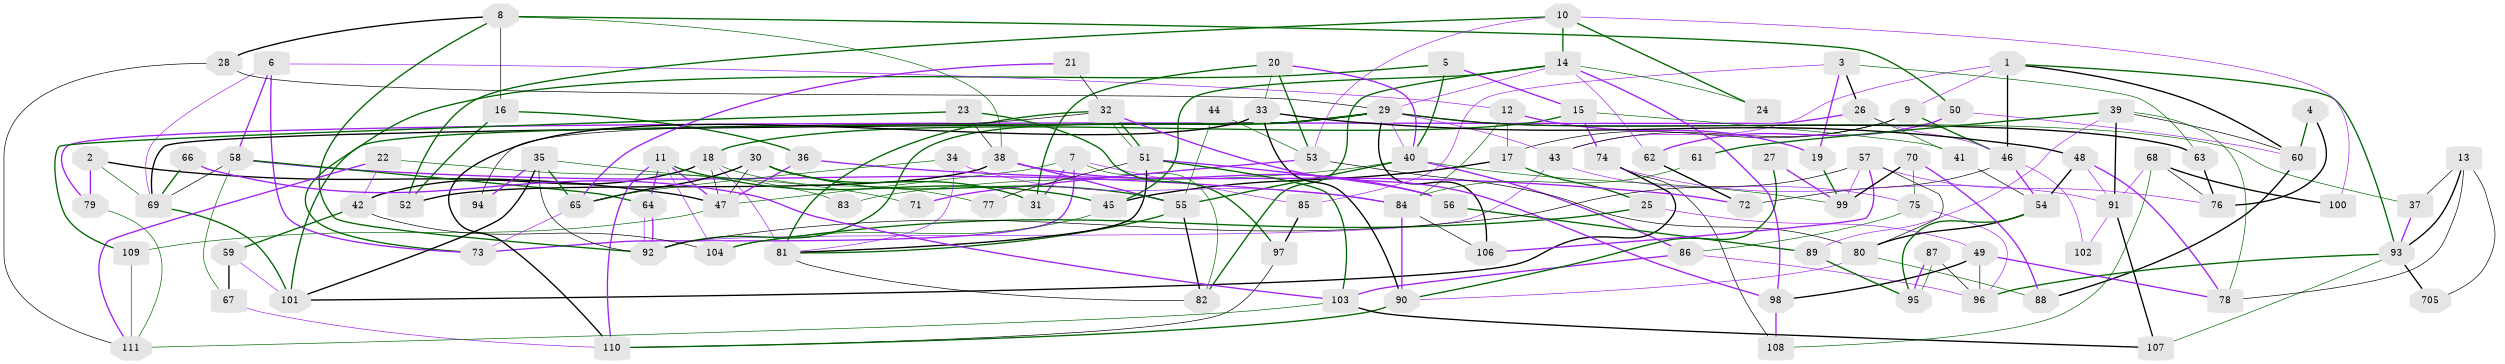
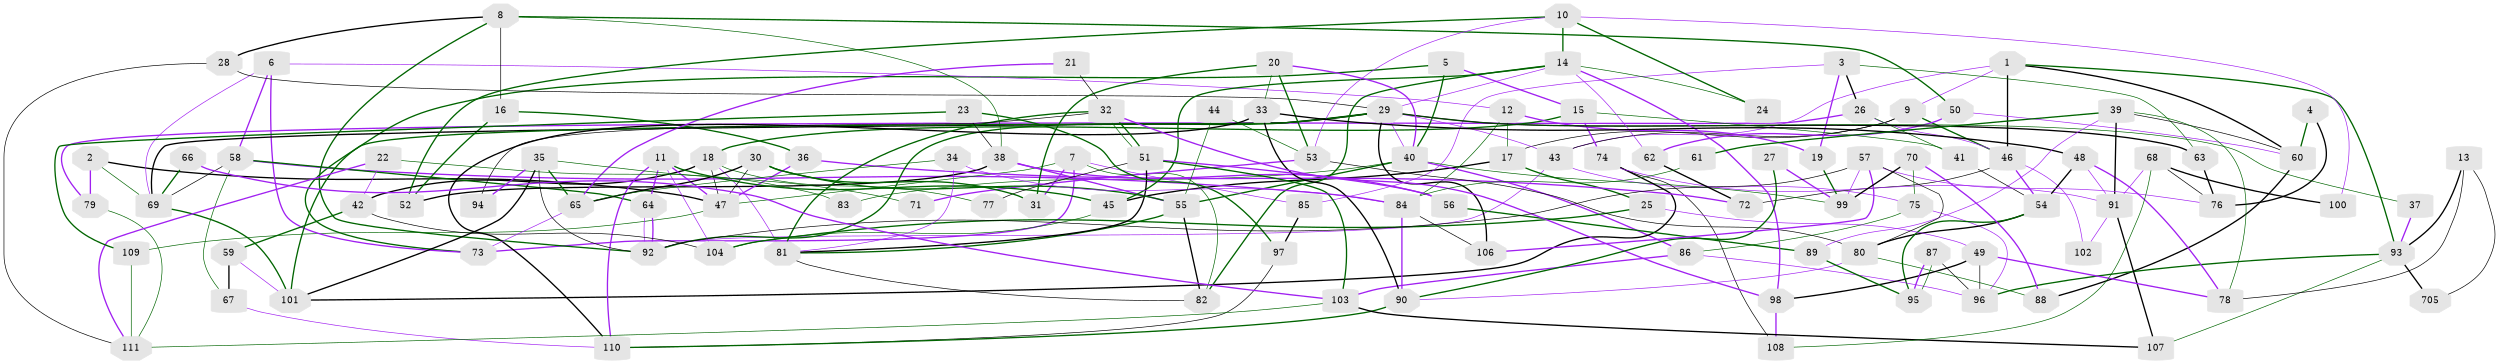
  graph {
    node [color=gray90 shape=octagon style=filled]
    edge [color=darkgreen style=bold]
    1
    9
    43 [shape=cylinder]
    46 [shape=cylinder]
    60 [shape=cylinder]
    93
    17 [shape=cylinder]
    92
    75
    72
    54 [shape=cylinder]
    102 [shape=cylinder]
    88
    n14 [label=705]
    96 [shape=cylinder]
    107 [shape=cylinder]
    47 [shape=cylinder]
    2
    69 [shape=cylinder]
    79
    109 [shape=cylinder]
    101
    111
    3 [shape=cylinder]
    19
    26
    63
    85 [shape=cylinder]
    99
    41 [shape=cylinder]
    76 [shape=cylinder]
    97 [shape=cylinder]
    4
    5 [shape=cylinder]
    15 [shape=cylinder]
    40 [shape=cylinder]
    73
    18
    74 [shape=cylinder]
    83
    55 [shape=cylinder]
    86
    6 [shape=cylinder]
    12
    58
    84 [shape=cylinder]
    64
    67 [shape=cylinder]
    7
    31
    82
    16 [shape=cylinder]
    8
    28
    38
    50
    52 [shape=cylinder]
    36
    29
    56 [shape=cylinder]
    62
    45 [shape=cylinder]
    25 [shape=cylinder]
    14 [shape=cylinder]
    10
    24 [shape=cylinder]
    53
    100 [shape=cylinder]
    98
    71
    80 [shape=cylinder]
    11
    104
    110 [shape=cylinder]
    90
    106
    13 [shape=cylinder]
    37 [shape=cylinder]
    78 [shape=cylinder]
    108 [shape=cylinder]
    42
    77
    81
    91 [shape=cylinder]
    49
    59
    20 [shape=cylinder]
    33
    48
    21 [shape=cylinder]
    32 [shape=cylinder]
    65
    51 [shape=cylinder]
    94 [shape=cylinder]
    22 [shape=cylinder]
    23 [shape=cylinder]
    27 [shape=cylinder]
    30
    103 [shape=cylinder]
    34
    35 [shape=cylinder]
    89
    39 [shape=cylinder]
    61 [shape=cylinder]
    95
    44 [shape=cylinder]
    57 [shape=cylinder]
    66
    68 [shape=cylinder]
    70
    87
    1 -- 9 [color=purple style=solid]
    1 -- 43 [color=purple style=solid]
    1 -- 46 [color=black]
    1 -- 60 [color=black]
    1 -- 93
    9 -- 43 [color=black style=solid]
    9 -- 46
    9 -- 17 [color=black style=solid]
    43 -- 92 [color=purple style=solid]
    43 -- 75 [color=purple style=solid]
    46 -- 72 [color=black style=solid]
    46 -- 54 [color=purple]
    46 -- 102 [color=purple style=solid]
    60 -- 88 [color=black]
    93 -- n14 [color=black]
    93 -- 96
    93 -- 107 [style=solid]
    17 -- 45 [color=black]
    17 -- 25
    75 -- 96 [color=purple style=solid]
    75 -- 86 [style=solid]
    54 -- 80 [color=black]
    54 -- 95
    47 -- 109 [style=solid]
    2 -- 47 [color=black]
    2 -- 69 [style=solid]
    2 -- 79 [color=purple]
    69 -- 101
    79 -- 111 [style=solid]
    109 -- 111 [style=solid]
    3 -- 19 [color=purple]
    3 -- 26 [color=black]
    3 -- 63 [style=solid]
    3 -- 85 [color=purple style=solid]
    19 -- 99
    26 -- 46 [color=purple style=solid]
    26 -- 79 [color=purple]
    26 -- 41 [style=solid]
    63 -- 76 [color=black]
    85 -- 97 [color=black]
    41 -- 54 [color=black style=solid]
    97 -- 110 [color=black style=solid]
    4 -- 60
    4 -- 76 [color=black]
    5 -- 15 [color=purple]
    5 -- 40
    5 -- 73
    15 -- 41 [style=solid]
    15 -- 18
    15 -- 74 [color=purple]
    40 -- 99 [style=solid]
    40 -- 83 [style=solid]
    40 -- 55
    40 -- 86 [color=purple]
    18 -- 47 [color=black style=solid]
    18 -- 42 [color=black]
    18 -- 77 [style=solid]
    18 -- 81 [color=purple style=solid]
    74 -- 101 [color=black]
    74 -- 108 [color=black style=solid]
    74 -- 91 [color=purple style=solid]
    55 -- 82 [color=black]
    55 -- 81
    86 -- 96 [color=purple style=solid]
    86 -- 103 [color=purple]
    6 -- 69 [color=purple style=solid]
    6 -- 73 [color=purple]
    6 -- 12 [color=purple style=solid]
    6 -- 58 [color=purple]
    12 -- 17 [style=solid]
    12 -- 19 [color=purple]
    12 -- 84 [style=solid]
    58 -- 69 [color=black style=solid]
    58 -- 84 [color=purple]
    58 -- 64
    58 -- 67 [style=solid]
    84 -- 90 [color=purple]
    84 -- 106 [color=black style=solid]
    64 -- 92 [color=purple style=solid]
    64 -- 92 [color=purple]
    67 -- 110 [color=purple style=solid]
    7 -- 47 [style=solid]
    7 -- 85 [color=purple style=solid]
    7 -- 73 [color=purple]
    7 -- 31 [color=purple]
    7 -- 82 [style=solid]
    16 -- 52
    16 -- 36
    8 -- 92
    8 -- 16 [color=black style=solid]
    8 -- 28 [color=black]
    8 -- 38 [style=solid]
    8 -- 50
    28 -- 111 [color=black style=solid]
    28 -- 29 [color=black style=solid]
    38 -- 55 [color=purple]
    38 -- 52 [color=black]
    38 -- 56 [color=purple]
    50 -- 60 [color=purple style=solid]
    50 -- 62 [color=purple]
    36 -- 72 [color=purple]
    36 -- 47 [color=purple]
    29 -- 43 [color=purple style=solid]
    29 -- 92
    29 -- 69 [color=black]
    29 -- 101
    29 -- 63 [color=black]
    29 -- 40 [color=purple style=solid]
    29 -- 106 [color=black]
    29 -- 37 [style=solid]
    56 -- 89
    62 -- 72 [color=black]
    45 -- 104 [style=solid]
    25 -- 104
    25 -- 49 [color=purple style=solid]
    14 -- 82
    14 -- 29 [color=purple style=solid]
    14 -- 62 [color=purple style=solid]
    14 -- 45
    14 -- 24 [style=solid]
    14 -- 98 [color=purple]
    10 -- 52
    10 -- 14
    10 -- 24
    10 -- 53 [color=purple style=solid]
    10 -- 100 [color=purple style=solid]
    53 -- 71 [color=purple]
    53 -- 80 [color=black style=solid]
    98 -- 108 [color=purple]
    80 -- 88 [style=solid]
    80 -- 90 [color=purple style=solid]
    11 -- 47 [color=purple]
    11 -- 64 [color=purple]
    11 -- 45
    11 -- 104 [color=purple style=solid]
    11 -- 110 [color=purple]
    90 -- 110
    13 -- 93 [color=black]
    13 -- n14 [color=black style=solid]
-   13 -- 37 [color=black style=solid]
    13 -- 78 [color=black style=solid]
    37 -- 93 [color=purple]
    42 -- 104 [color=black style=solid]
    42 -- 59
    81 -- 82 [color=black style=solid]
    91 -- 102 [color=purple style=solid]
    91 -- 107 [color=black]
    49 -- 96 [color=black style=solid]
    49 -- 98 [color=black]
    49 -- 78 [color=purple]
    59 -- 101 [color=purple style=solid]
    59 -- 67 [color=black]
    20 -- 40 [color=purple]
    20 -- 31
    20 -- 53
    20 -- 33 [style=solid]
    33 -- 110 [color=black]
    33 -- 90 [color=black]
    33 -- 48 [color=black]
    48 -- 54 [color=black]
    48 -- 78 [color=purple]
    48 -- 91 [color=purple style=solid]
    21 -- 32 [color=black style=solid]
    21 -- 65 [color=purple]
    32 -- 98 [color=purple]
    32 -- 81
    32 -- 51 [style=solid]
    32 -- 51
    32 -- 94 [color=black style=solid]
    65 -- 73 [color=purple style=solid]
    51 -- 56 [color=purple]
    51 -- 77 [color=black style=solid]
    51 -- 81 [color=black]
    51 -- 103
    22 -- 111 [color=purple]
    22 -- 83 [style=solid]
    22 -- 42 [color=purple style=solid]
    23 -- 109
    23 -- 97
    23 -- 38 [color=black style=solid]
    27 -- 99 [color=purple]
    27 -- 90
    30 -- 47 [color=black style=solid]
    30 -- 55
    30 -- 31
    30 -- 65 [color=black]
    103 -- 107 [color=black]
    103 -- 111 [style=solid]
    34 -- 84 [color=purple style=solid]
    34 -- 81 [color=purple style=solid]
    34 -- 65 [style=solid]
    35 -- 92 [color=black style=solid]
    35 -- 101 [color=black]
    35 -- 71 [style=solid]
    35 -- 65
    35 -- 94 [color=purple]
    89 -- 95
    39 -- 60 [color=black style=solid]
    39 -- 78 [style=solid]
    39 -- 91 [color=black]
    39 -- 89 [color=purple style=solid]
    39 -- 61
    61 -- 84 [style=solid]
    44 -- 55 [style=solid]
    44 -- 53 [style=solid]
    57 -- 92 [color=black style=solid]
    57 -- 99 [color=purple style=solid]
    57 -- 76 [color=purple style=solid]
    57 -- 80 [color=black style=solid]
    57 -- 106 [color=purple]
    66 -- 69
    66 -- 103 [color=purple]
    68 -- 76 [color=black style=solid]
    68 -- 100 [color=black]
    68 -- 108 [style=solid]
    68 -- 91 [color=purple style=solid]
    70 -- 75 [style=solid]
    70 -- 88 [color=purple]
    70 -- 99 [color=black]
    87 -- 96 [color=black style=solid]
    87 -- 95 [color=purple]
    87 -- 95 [style=solid]
  }
